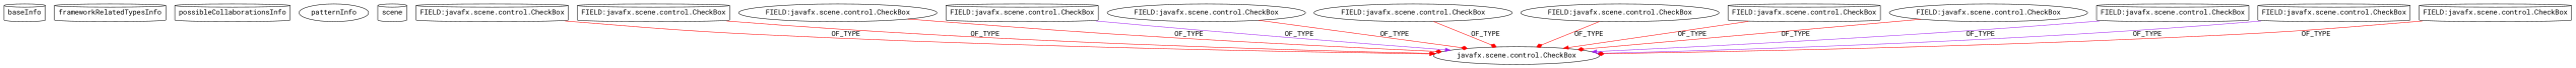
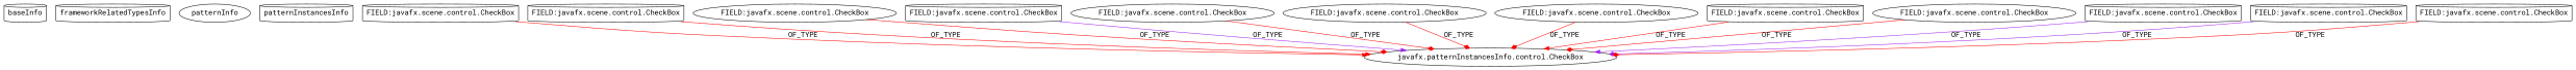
  digraph {
    fontname="Roboto Mono"
    node [fontname="Roboto Mono" shape=cylinder isFrameworkType=false vertexType=FIELD_DECLARATION]
    edge [arrowhead=diamond color=red fontname="Roboto Mono"]
    baseInfo [category=pattern graphId=1030 isAnonymous=false possibleRelation=false isFrameworkType="" vertexType=""]
    frameworkRelatedTypesInfo [isFrameworkType="" vertexType=""]
-   possibleCollaborationsInfo [isFrameworkType="" vertexType=""]
    patternInfo [frequency=2.0 patternRootClient=null shape=ellipse isFrameworkType="" vertexType=""]
-   patternInstancesInfo [0="josesoler7-agendavital~/josesoler7-agendavital/agendavital-master/src/agendavital/vista/FXMLNuevasNoticiasController.java~FXMLNuevasNoticiasController~3371" 1="tarunbod-SummonCommandCreator~/tarunbod-SummonCommandCreator/SummonCommandCreator-master/src/me/FirstWorldAnarchy/scc/application/FXMLDocumentController.java~FXMLDocumentController~4474" label=scene isFrameworkType="" vertexType=""]
-   n6 [label="javafx.scene.control.CheckBox" shape=ellipse vertexType=FRAMEWORK_CLASS_TYPE]
+   patternInstancesInfo [0="josesoler7-agendavital~/josesoler7-agendavital/agendavital-master/src/agendavital/vista/FXMLNuevasNoticiasController.java~FXMLNuevasNoticiasController~3371" 1="tarunbod-SummonCommandCreator~/tarunbod-SummonCommandCreator/SummonCommandCreator-master/src/me/FirstWorldAnarchy/scc/application/FXMLDocumentController.java~FXMLDocumentController~4474" isFrameworkType="" vertexType=""]
+   n6 [label="javafx.patternInstancesInfo.control.CheckBox" shape=ellipse vertexType=FRAMEWORK_CLASS_TYPE]
    n7 [label="FIELD:javafx.scene.control.CheckBox"]
    n8 [label="FIELD:javafx.scene.control.CheckBox"]
    n9 [label="FIELD:javafx.scene.control.CheckBox" shape=ellipse]
    n10 [label="FIELD:javafx.scene.control.CheckBox"]
    n11 [label="FIELD:javafx.scene.control.CheckBox" shape=ellipse]
    n12 [label="FIELD:javafx.scene.control.CheckBox" shape=ellipse]
    n13 [label="FIELD:javafx.scene.control.CheckBox" shape=ellipse]
    n14 [label="FIELD:javafx.scene.control.CheckBox"]
    n15 [label="FIELD:javafx.scene.control.CheckBox" shape=ellipse]
    n16 [label="FIELD:javafx.scene.control.CheckBox"]
    n17 [label="FIELD:javafx.scene.control.CheckBox"]
    n18 [label="FIELD:javafx.scene.control.CheckBox"]
    n7 -> n6 [arrowhead=normal label=OF_TYPE]
    n8 -> n6 [arrowhead=normal label=OF_TYPE]
    n9 -> n6 [label=OF_TYPE]
    n10 -> n6 [arrowhead=normal color=purple label=OF_TYPE]
    n11 -> n6 [label=OF_TYPE]
    n12 -> n6 [label=OF_TYPE]
    n13 -> n6 [label=OF_TYPE]
    n14 -> n6 [arrowhead=normal label=OF_TYPE]
    n15 -> n6 [label=OF_TYPE]
    n16 -> n6 [arrowhead=normal color=purple label=OF_TYPE]
    n17 -> n6 [color=purple label=OF_TYPE]
    n18 -> n6 [label=OF_TYPE]
  }
